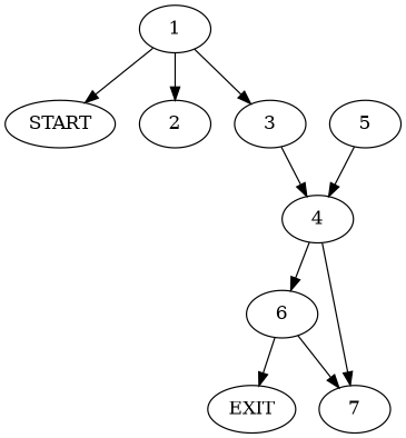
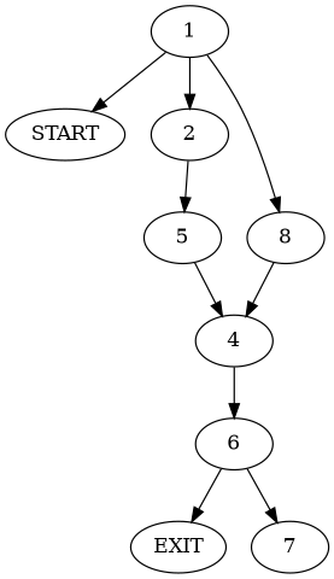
  digraph {
    n1 [label=START]
    1
    2
-   3
+   3 [label=8]
    n5 [label=EXIT]
    5
    4
    6
    7
    1 -> n1
    1 -> 2
    1 -> 3
+   2 -> 5
    3 -> 4
    5 -> 4
    4 -> 6
-   4 -> 7
    6 -> n5
    6 -> 7
  }
